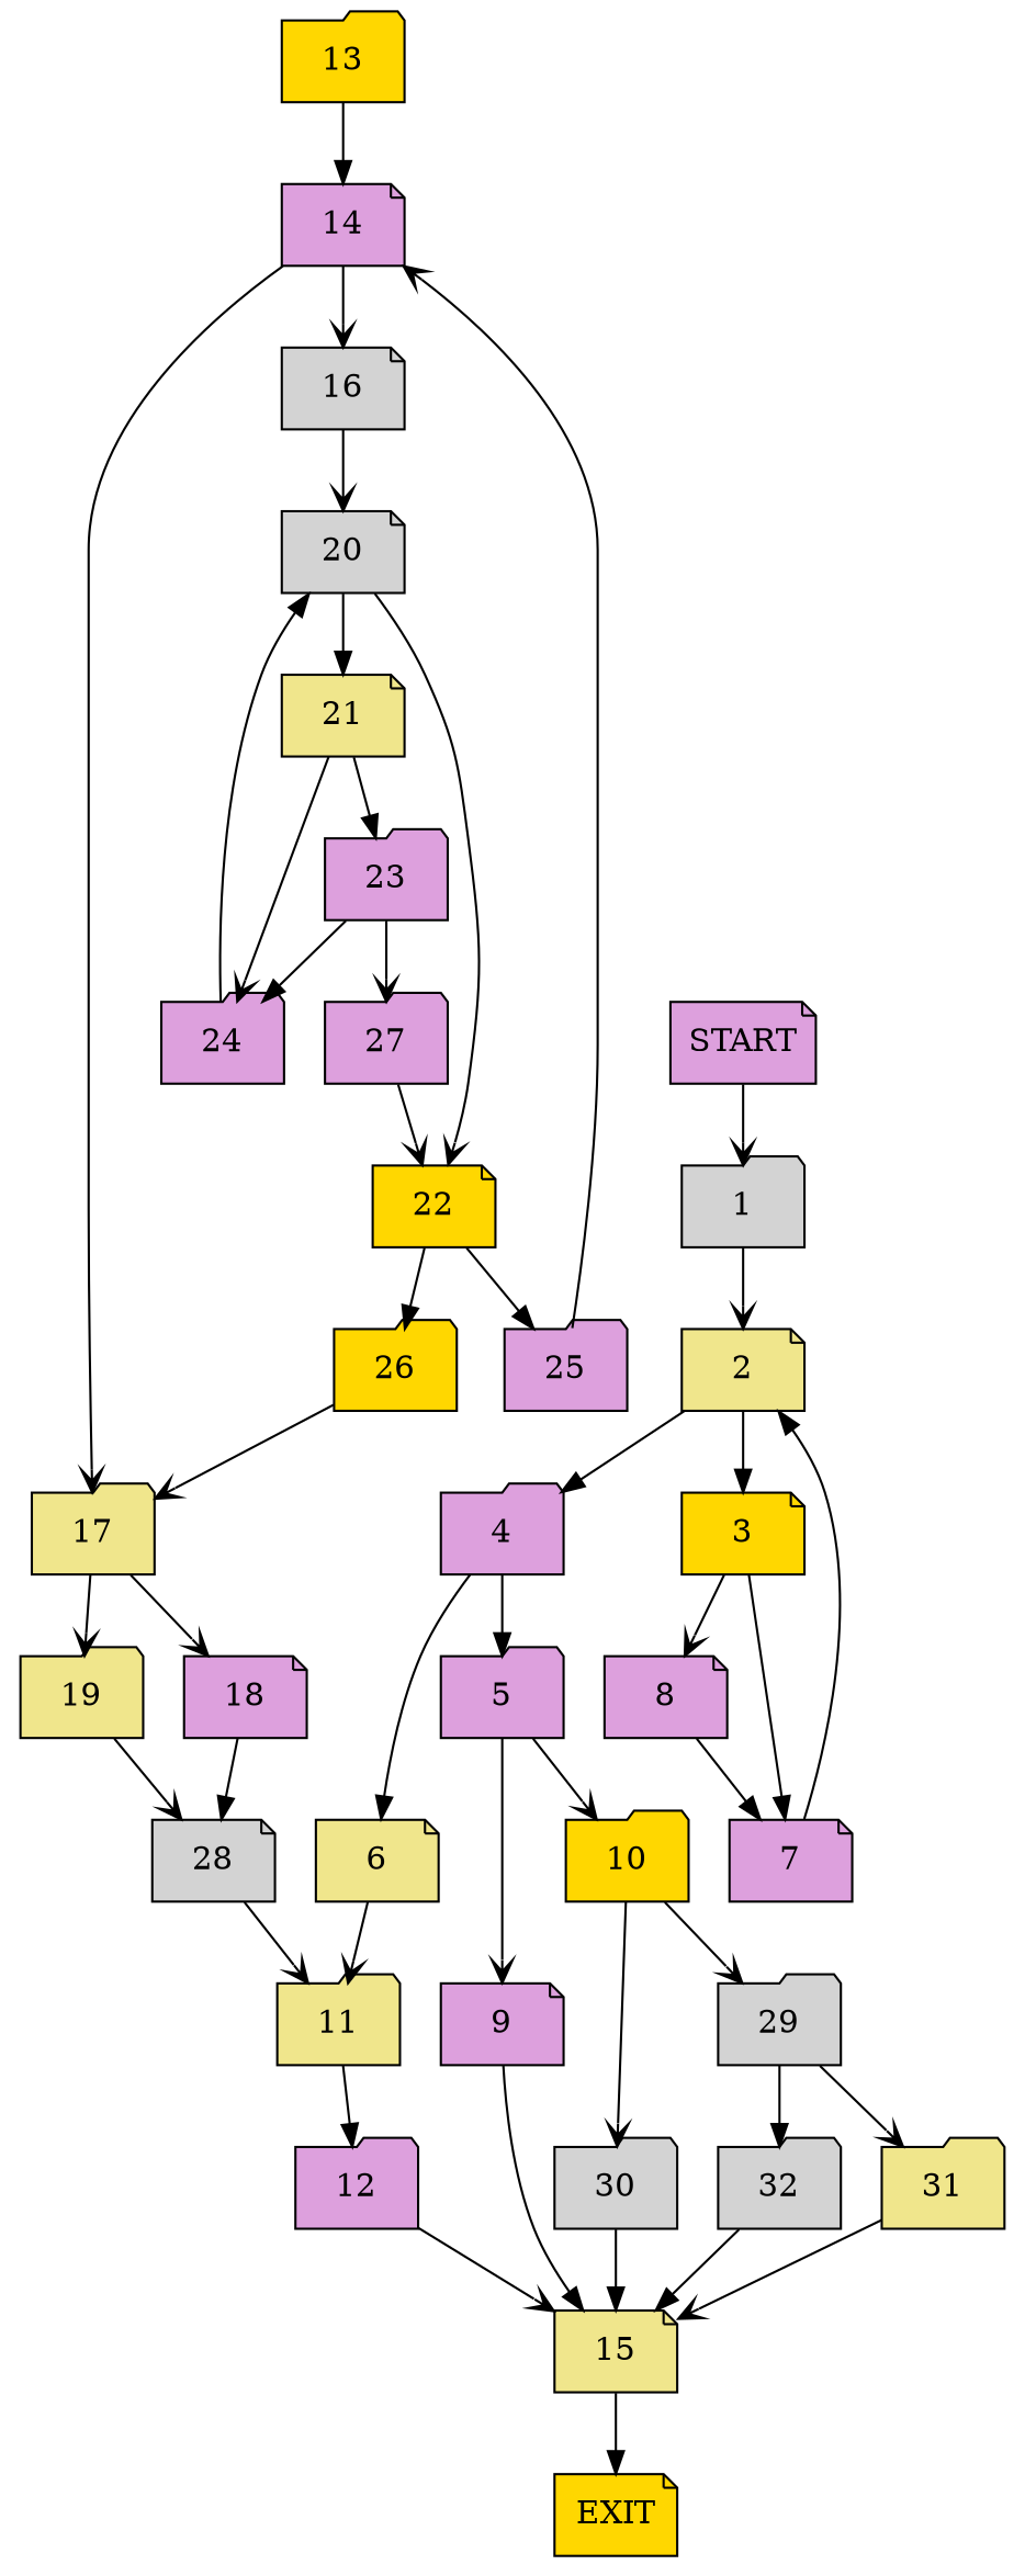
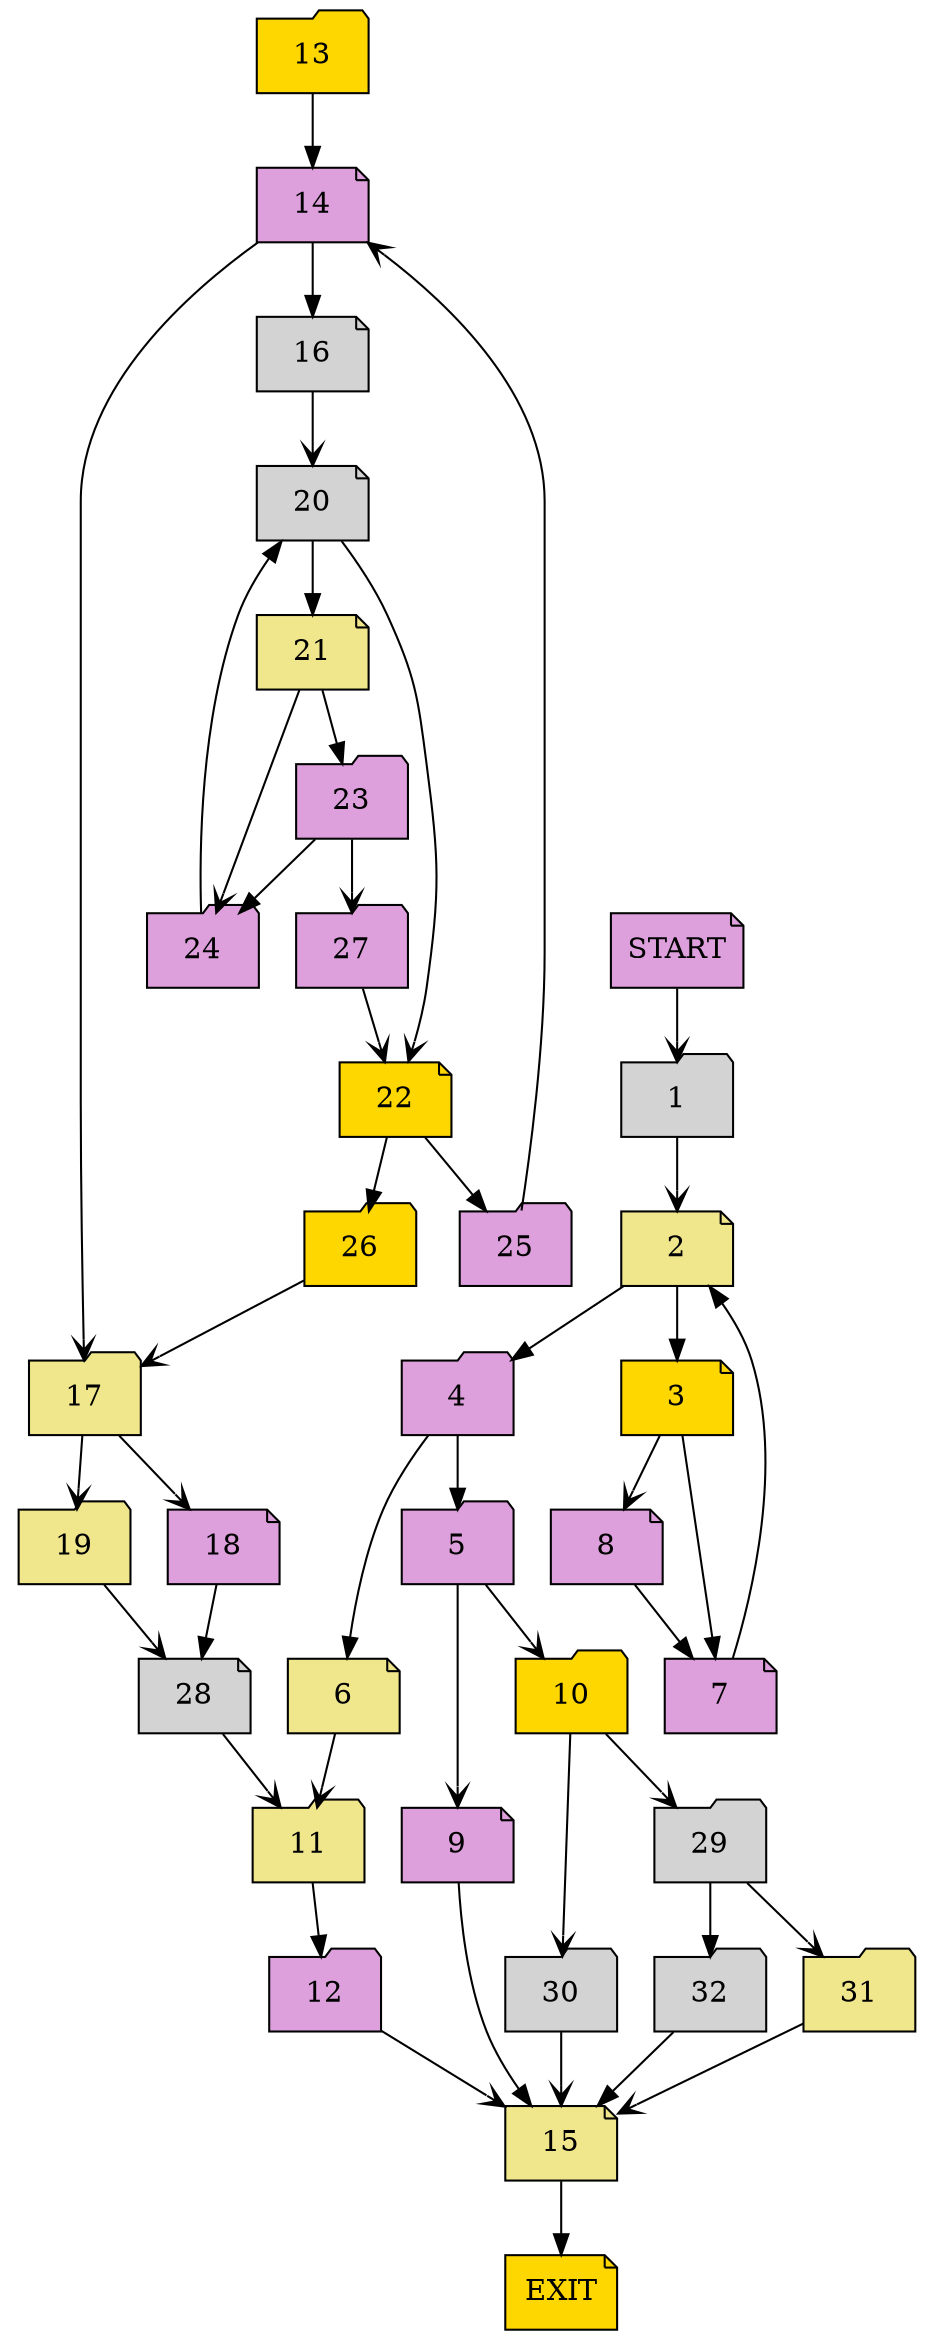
  digraph {
    node [fillcolor=plum shape=folder style=filled]
    edge [arrowhead=vee]
    n1 [label=START shape=note]
    1 [fillcolor=lightgrey]
    2 [fillcolor=khaki shape=note]
    n4 [fillcolor=gold label=EXIT shape=note]
    3 [fillcolor=gold shape=note]
    4
    7 [shape=note]
    8 [shape=note]
    5
    6 [fillcolor=khaki shape=note]
    9 [shape=note]
    10 [fillcolor=gold]
    11 [fillcolor=khaki]
    15 [fillcolor=khaki shape=note]
    29 [fillcolor=lightgrey]
    30 [fillcolor=lightgrey]
    12
    31 [fillcolor=khaki]
    32 [fillcolor=lightgrey]
    13 [fillcolor=gold]
    14 [shape=note]
    16 [fillcolor=lightgrey shape=note]
    17 [fillcolor=khaki]
    20 [fillcolor=lightgrey shape=note]
    18 [shape=note]
    19 [fillcolor=khaki]
    21 [fillcolor=khaki shape=note]
    22 [fillcolor=gold shape=note]
    28 [fillcolor=lightgrey shape=note]
    23
    24
    25
    26 [fillcolor=gold]
    27
    n1 -> 1
    1 -> 2
    2 -> 3 [arrowhead=normal]
    2 -> 4 [arrowhead=normal]
    3 -> 7 [arrowhead=normal]
    3 -> 8
    4 -> 5 [arrowhead=normal]
    4 -> 6 [arrowhead=normal]
    7 -> 2 [arrowhead=normal]
    8 -> 7 [arrowhead=normal]
    5 -> 9
    5 -> 10
    6 -> 11
    9 -> 15 [arrowhead=normal]
    10 -> 29
    10 -> 30
    11 -> 12 [arrowhead=normal]
    15 -> n4 [arrowhead=normal]
    29 -> 31
    29 -> 32 [arrowhead=normal]
-   30 -> 15 [arrowhead=normal]
+   30 -> 15
    12 -> 15
    31 -> 15
    32 -> 15 [arrowhead=normal]
    13 -> 14 [arrowhead=normal]
-   14 -> 16
+   14 -> 16 [arrowhead=normal]
    14 -> 17
    16 -> 20
    17 -> 18
    17 -> 19
    20 -> 21 [arrowhead=normal]
    20 -> 22
    18 -> 28 [arrowhead=normal]
    19 -> 28
    21 -> 23 [arrowhead=normal]
    21 -> 24
    22 -> 25 [arrowhead=normal]
    22 -> 26 [arrowhead=normal]
    28 -> 11
    23 -> 24 [arrowhead=normal]
    23 -> 27
    24 -> 20 [arrowhead=normal]
    25 -> 14
    26 -> 17
    27 -> 22
  }
